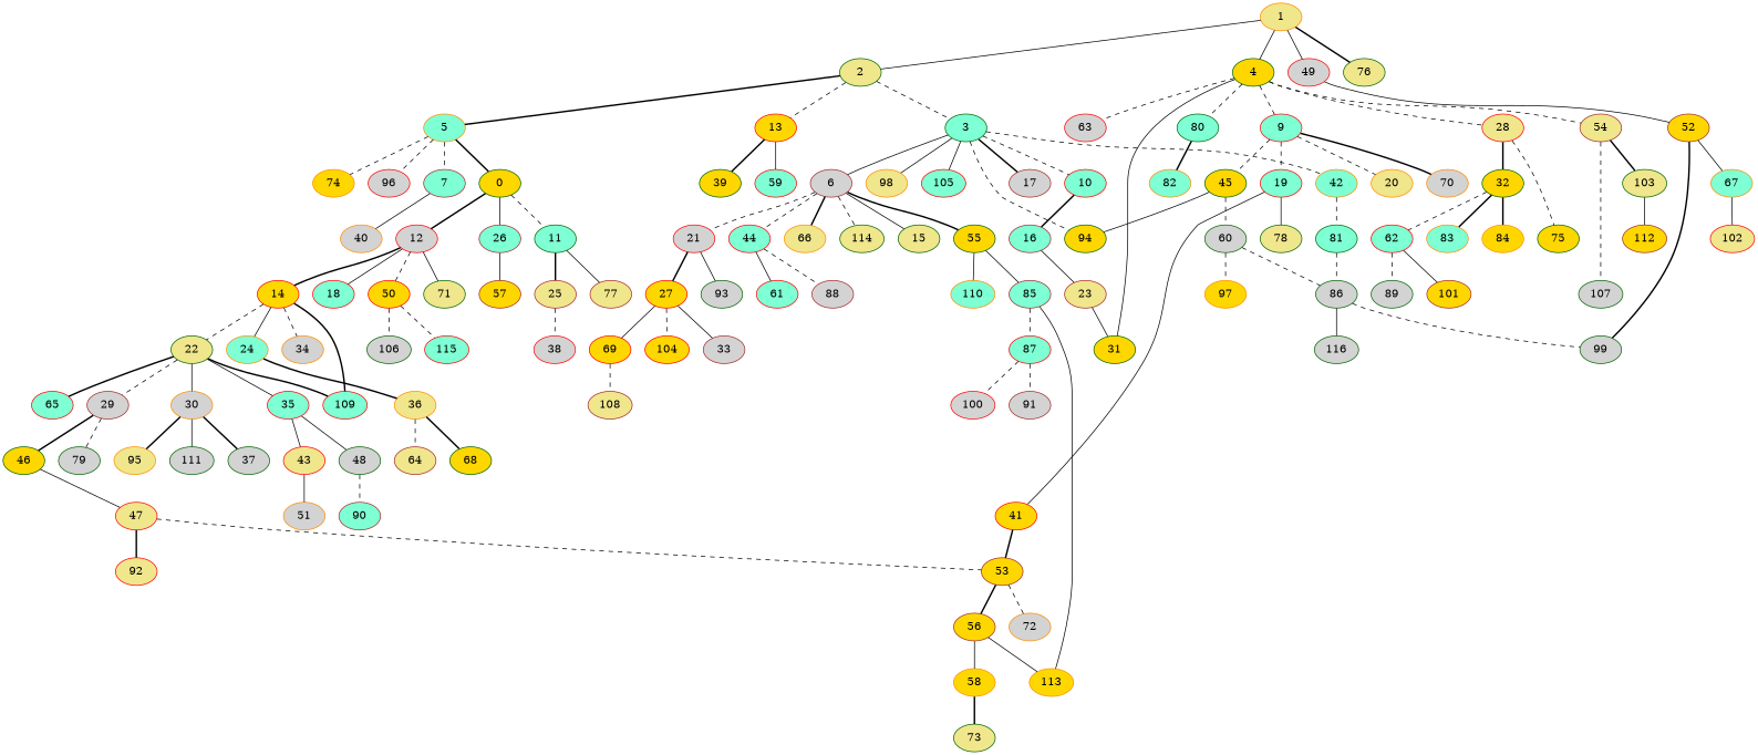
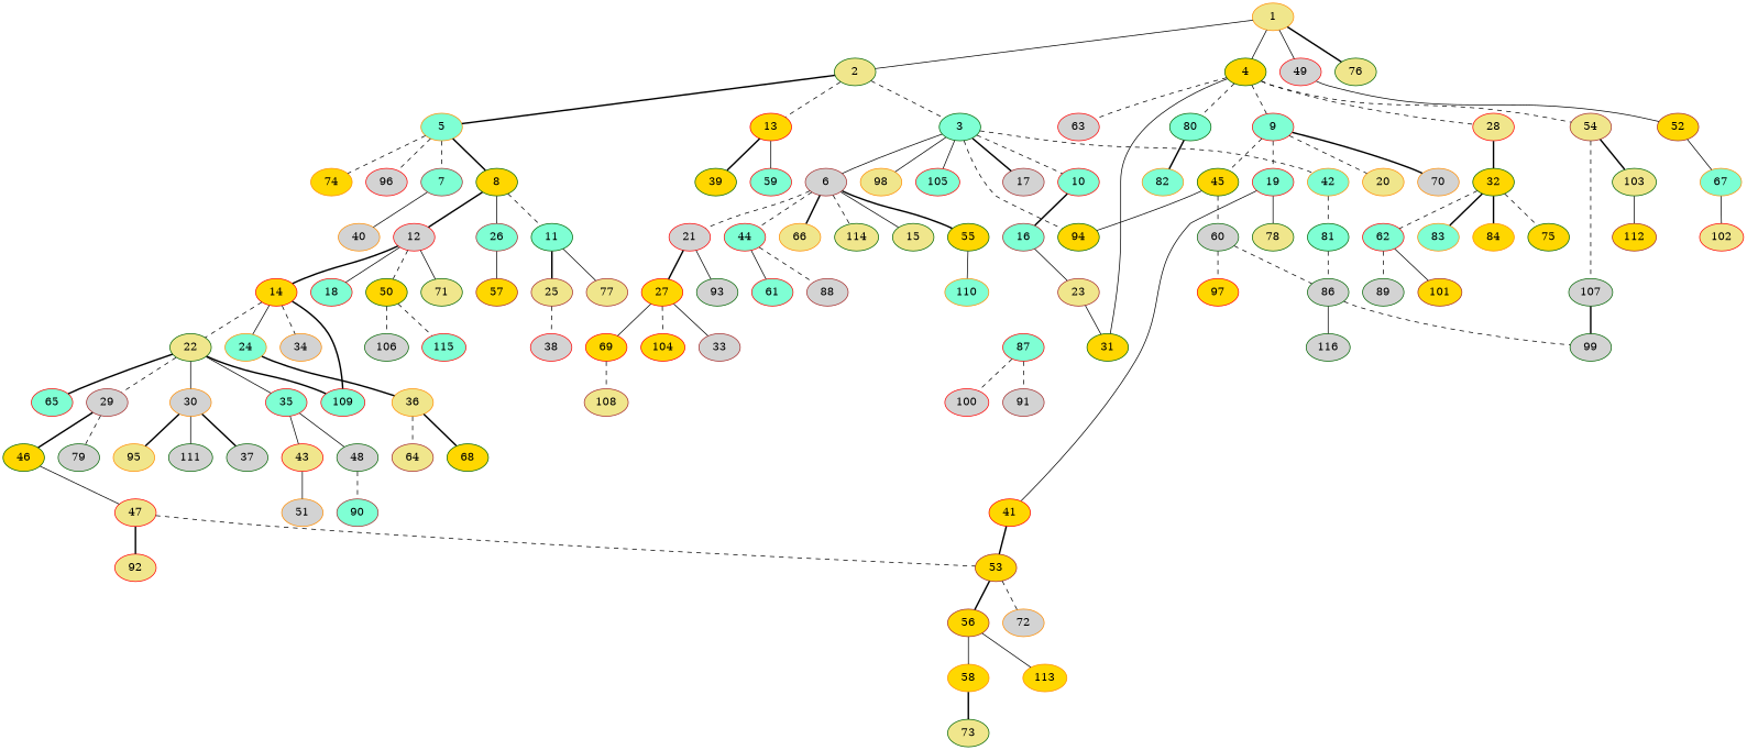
  graph {
    node [color=darkgreen fillcolor=lightgrey style=filled]
    edge [style=dashed]
    1 [color=darkorange fillcolor=khaki]
    2 [fillcolor=khaki]
    4 [fillcolor=gold]
    49 [color=red]
    76 [fillcolor=khaki]
    3 [fillcolor=aquamarine]
    5 [color=darkorange fillcolor=aquamarine]
    13 [color=red fillcolor=gold]
    9 [color=red fillcolor=aquamarine]
    28 [color=red fillcolor=khaki]
    31 [fillcolor=gold]
    54 [color=brown fillcolor=khaki]
    63 [color=red]
    80 [fillcolor=aquamarine]
    52 [color=brown fillcolor=gold]
    6 [color=brown]
    10 [color=red fillcolor=aquamarine]
    17 [color=brown]
    42 [color=darkorange fillcolor=aquamarine]
    94 [fillcolor=gold]
    98 [color=darkorange fillcolor=khaki]
    105 [color=red fillcolor=aquamarine]
    7 [color=brown fillcolor=aquamarine]
-   8 [fillcolor=gold label=0]
+   8 [fillcolor=gold]
    74 [color=darkorange fillcolor=gold]
    96 [color=red]
    39 [fillcolor=gold]
    59 [color=red fillcolor=aquamarine]
    15 [fillcolor=khaki]
    21 [color=red]
    44 [color=red fillcolor=aquamarine]
    55 [fillcolor=gold]
    66 [color=darkorange fillcolor=khaki]
    114 [fillcolor=khaki]
    16 [color=brown fillcolor=aquamarine]
    81 [fillcolor=aquamarine]
    19 [color=red fillcolor=aquamarine]
    20 [color=darkorange fillcolor=khaki]
    45 [fillcolor=gold]
    70 [color=darkorange]
    32 [fillcolor=gold]
    103 [fillcolor=khaki]
    107
    82 [color=darkorange fillcolor=aquamarine]
    40 [color=darkorange]
    11 [fillcolor=aquamarine]
    12 [color=red]
    26 [color=brown fillcolor=aquamarine]
    27 [color=red fillcolor=gold]
    93
    61 [color=red fillcolor=aquamarine]
    88 [color=brown]
-   85 [color=brown fillcolor=aquamarine]
    110 [color=darkorange fillcolor=aquamarine]
    25 [color=brown fillcolor=khaki]
    77 [color=brown fillcolor=khaki]
    14 [color=red fillcolor=gold]
    18 [color=red fillcolor=aquamarine]
-   50 [color=red fillcolor=gold]
+   50 [fillcolor=gold]
    71 [fillcolor=khaki]
    57 [color=brown fillcolor=gold]
    41 [color=red fillcolor=gold]
    78 [fillcolor=khaki]
    60
    23 [color=brown fillcolor=khaki]
    38 [color=red]
    22 [fillcolor=khaki]
    24 [color=darkorange fillcolor=aquamarine]
    34 [color=darkorange]
    109 [color=red fillcolor=aquamarine]
    106
    115 [color=red fillcolor=aquamarine]
    29 [color=brown]
    30 [color=darkorange]
    35 [color=red fillcolor=aquamarine]
    65 [color=red fillcolor=aquamarine]
    36 [color=darkorange fillcolor=khaki]
    53 [color=brown fillcolor=gold]
    33 [color=brown]
    69 [color=red fillcolor=gold]
    104 [color=red fillcolor=gold]
    46 [fillcolor=gold]
    79
    37
    95 [color=darkorange fillcolor=khaki]
    111
    43 [color=red fillcolor=khaki]
    48
    64 [color=brown fillcolor=khaki]
    68 [fillcolor=gold]
    108 [color=brown fillcolor=khaki]
    62 [color=red fillcolor=aquamarine]
    75 [fillcolor=gold]
    83 [color=darkorange fillcolor=aquamarine]
    84 [color=darkorange fillcolor=gold]
    47 [color=red fillcolor=khaki]
    89
    101 [color=brown fillcolor=gold]
    51 [color=darkorange]
    90 [color=brown fillcolor=aquamarine]
    56 [color=brown fillcolor=gold]
    72 [color=darkorange]
    86
-   97 [color=darkorange fillcolor=gold]
+   97 [color=red fillcolor=gold]
    92 [color=red fillcolor=khaki]
    67 [color=darkorange fillcolor=aquamarine]
    99
    102 [color=red fillcolor=khaki]
    58 [color=darkorange fillcolor=gold]
    113 [color=darkorange fillcolor=gold]
    112 [color=brown fillcolor=gold]
    87 [color=red fillcolor=aquamarine]
    73 [fillcolor=khaki]
    116
    91 [color=brown]
    100 [color=red]
    1 -- 2 [style=solid]
    1 -- 4 [style=solid]
    1 -- 49 [style=solid]
    1 -- 76 [style=bold]
    2 -- 3
    2 -- 5 [style=bold]
    2 -- 13
    4 -- 9
    4 -- 28
    4 -- 31 [style=solid]
    4 -- 54
    4 -- 63
    4 -- 80
    49 -- 52 [style=solid]
    3 -- 6 [style=solid]
    3 -- 10
    3 -- 17 [style=bold]
    3 -- 42
    3 -- 94
    3 -- 98 [style=solid]
    3 -- 105 [style=solid]
    5 -- 7
    5 -- 8 [style=bold]
    5 -- 74
    5 -- 96
    13 -- 39 [style=bold]
    13 -- 59 [style=solid]
    9 -- 19
    9 -- 20
    9 -- 45
    9 -- 70 [style=bold]
    28 -- 32 [style=bold]
    54 -- 103 [style=bold]
    54 -- 107
    80 -- 82 [style=bold]
    52 -- 67 [style=solid]
-   52 -- 99 [style=bold]
+   107 -- 99 [style=bold]
    6 -- 15 [style=solid]
    6 -- 21
    6 -- 44
    6 -- 55 [style=bold]
    6 -- 66 [style=bold]
    6 -- 114
    10 -- 16 [style=bold]
    42 -- 81
    7 -- 40 [style=solid]
    8 -- 11
    8 -- 12 [style=bold]
    8 -- 26 [style=solid]
    21 -- 27 [style=bold]
    21 -- 93 [style=solid]
    44 -- 61 [style=solid]
    44 -- 88
-   55 -- 85 [style=solid]
    55 -- 110 [style=solid]
    16 -- 23 [style=solid]
    81 -- 86
    19 -- 41 [style=solid]
    19 -- 78 [style=solid]
    45 -- 94 [style=solid]
    45 -- 60
    32 -- 62
-   28 -- 75
+   32 -- 75
    32 -- 83 [style=bold]
    32 -- 84 [style=bold]
    103 -- 112 [style=solid]
    11 -- 25 [style=bold]
    11 -- 77 [style=solid]
    12 -- 14 [style=bold]
    12 -- 18 [style=solid]
    12 -- 50
    12 -- 71 [style=solid]
    26 -- 57 [style=solid]
    27 -- 33 [style=solid]
    27 -- 69 [style=solid]
    27 -- 104
-   85 -- 113 [style=solid]
-   85 -- 87
    25 -- 38
    14 -- 22
    14 -- 24 [style=solid]
    14 -- 34
    14 -- 109 [style=bold]
    50 -- 106
    50 -- 115
    41 -- 53 [style=bold]
    60 -- 86
    60 -- 97
    23 -- 31 [style=solid]
    22 -- 109 [style=bold]
    22 -- 29
    22 -- 30 [style=solid]
    22 -- 35 [style=solid]
    22 -- 65 [style=bold]
    24 -- 36 [style=bold]
    29 -- 46 [style=bold]
    29 -- 79
    30 -- 37 [style=bold]
    30 -- 95 [style=bold]
    30 -- 111 [style=solid]
    35 -- 43 [style=solid]
    35 -- 48 [style=solid]
    36 -- 64
    36 -- 68 [style=bold]
    53 -- 56 [style=bold]
    53 -- 72
    69 -- 108
    46 -- 47 [style=solid]
    43 -- 51 [style=solid]
    48 -- 90
    62 -- 89
    62 -- 101 [style=solid]
    47 -- 53
    47 -- 92 [style=bold]
    56 -- 58 [style=solid]
    56 -- 113 [style=solid]
    86 -- 99
    86 -- 116 [style=solid]
    67 -- 102 [style=solid]
    58 -- 73 [style=bold]
    87 -- 91
    87 -- 100
  }
